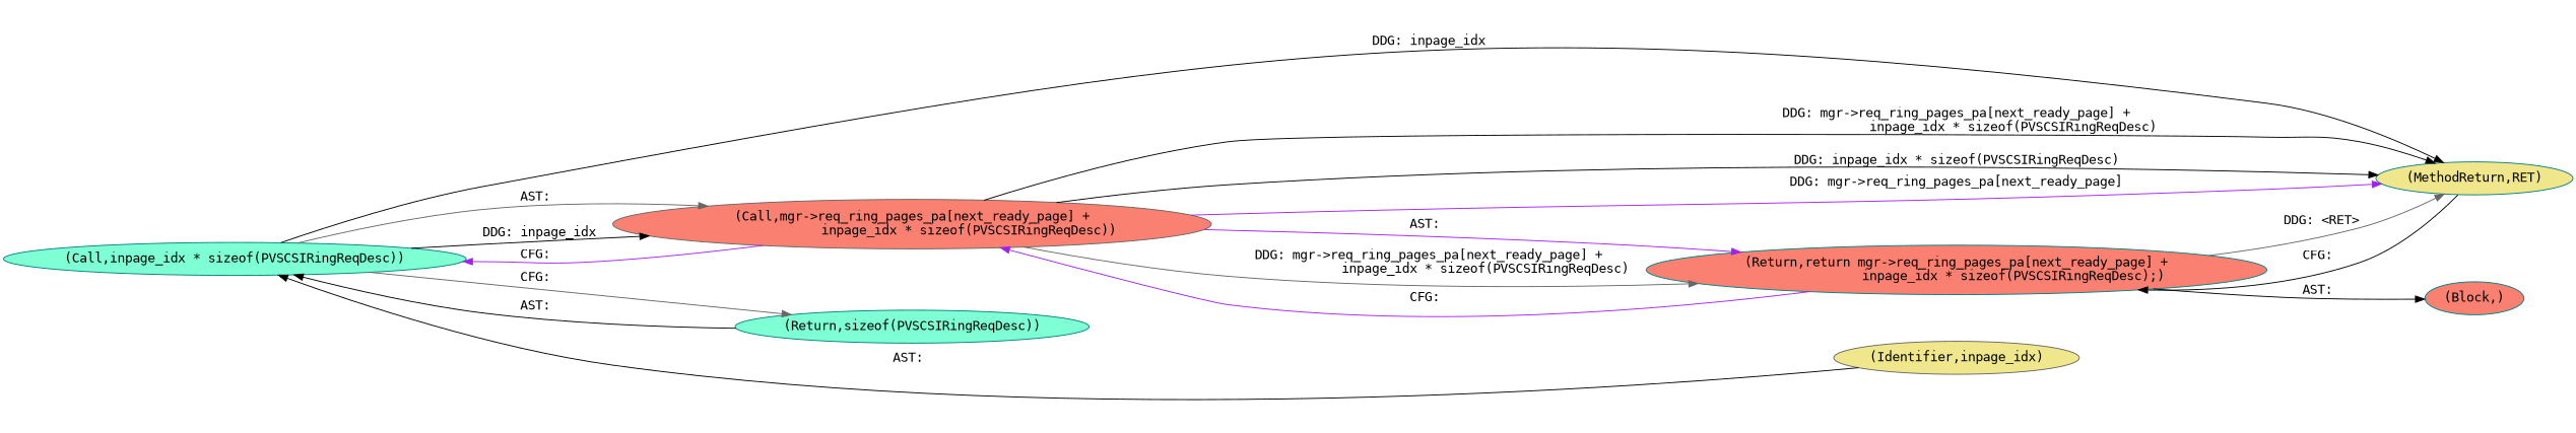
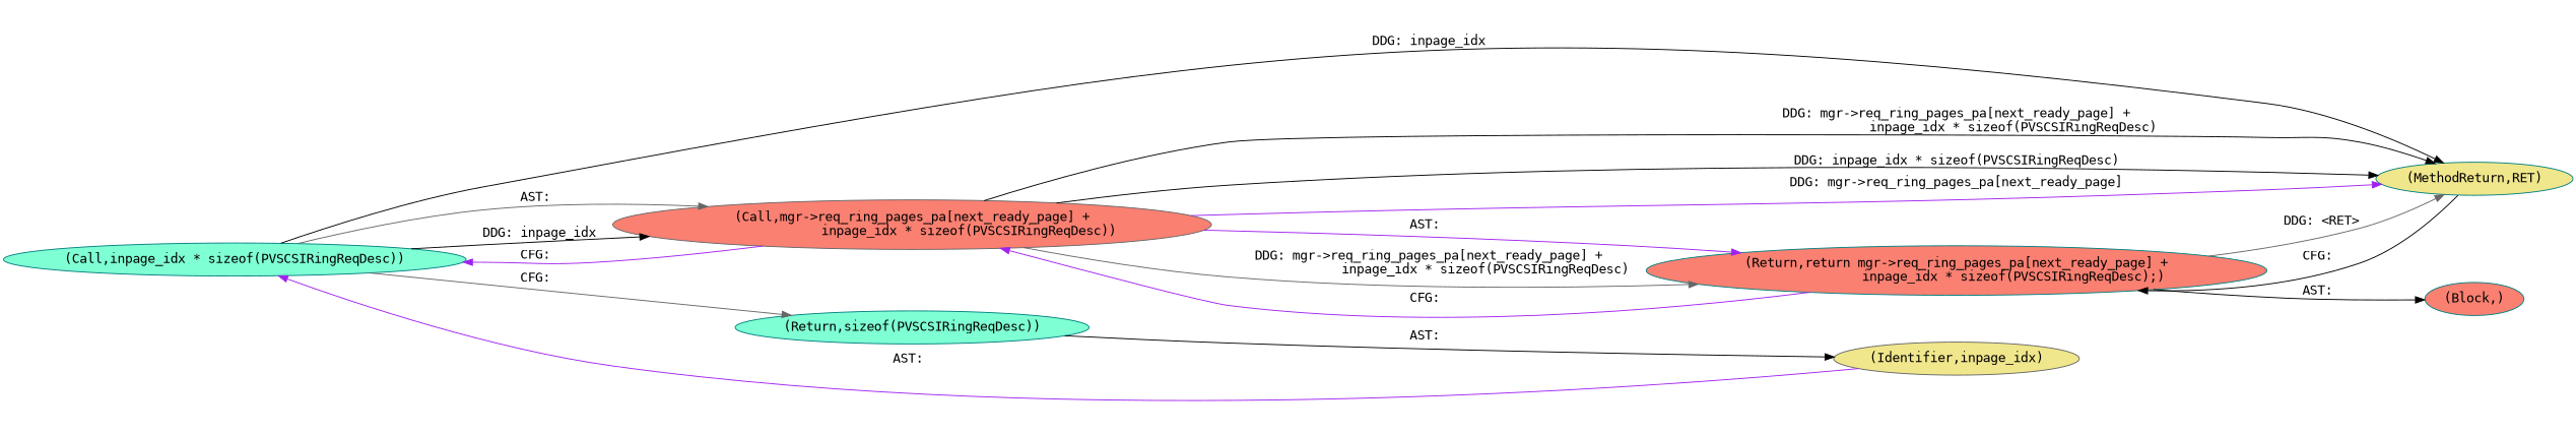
  digraph {
    fontname="DejaVu Sans Mono"
    rankdir=LR
    node [color=teal fillcolor=salmon fontname="DejaVu Sans Mono" style=filled]
    edge [color=black fontname="DejaVu Sans Mono"]
    n1 [fillcolor=aquamarine label="(Call,inpage_idx * sizeof(PVSCSIRingReqDesc))"]
    n2 [color=gray40 label="(Call,mgr->req_ring_pages_pa[next_ready_page] +\n               inpage_idx * sizeof(PVSCSIRingReqDesc))"]
    n3 [fillcolor=aquamarine label="(Return,sizeof(PVSCSIRingReqDesc))"]
    n4 [fillcolor=khaki label="(MethodReturn,RET)"]
    n5 [label="(Return,return mgr->req_ring_pages_pa[next_ready_page] +\n               inpage_idx * sizeof(PVSCSIRingReqDesc);)"]
    n6 [label="(Block,)"]
    n7 [color=gray40 fillcolor=khaki label="(Identifier,inpage_idx)"]
    n1 -> n2 [color=gray40 label="AST: "]
    n1 -> n2 [label="DDG: inpage_idx"]
    n1 -> n3 [color=gray40 label="CFG: "]
    n1 -> n4 [label="DDG: inpage_idx"]
    n2 -> n1 [color=purple label="CFG: "]
    n2 -> n4 [label="DDG: mgr->req_ring_pages_pa[next_ready_page] +\n               inpage_idx * sizeof(PVSCSIRingReqDesc)"]
    n2 -> n4 [label="DDG: inpage_idx * sizeof(PVSCSIRingReqDesc)"]
    n2 -> n4 [color=purple label="DDG: mgr->req_ring_pages_pa[next_ready_page]"]
    n2 -> n5 [color=purple label="AST: "]
    n2 -> n5 [color=gray40 label="DDG: mgr->req_ring_pages_pa[next_ready_page] +\n               inpage_idx * sizeof(PVSCSIRingReqDesc)"]
-   n3 -> n1 [label="AST: "]
+   n3 -> n7 [label="AST: "]
    n4 -> n5 [label="CFG: "]
    n5 -> n2 [color=purple label="CFG: "]
    n5 -> n4 [color=gray40 label="DDG: <RET>"]
    n5 -> n6 [label="AST: "]
-   n7 -> n1 [label="AST: "]
+   n7 -> n1 [color=purple label="AST: "]
  }
